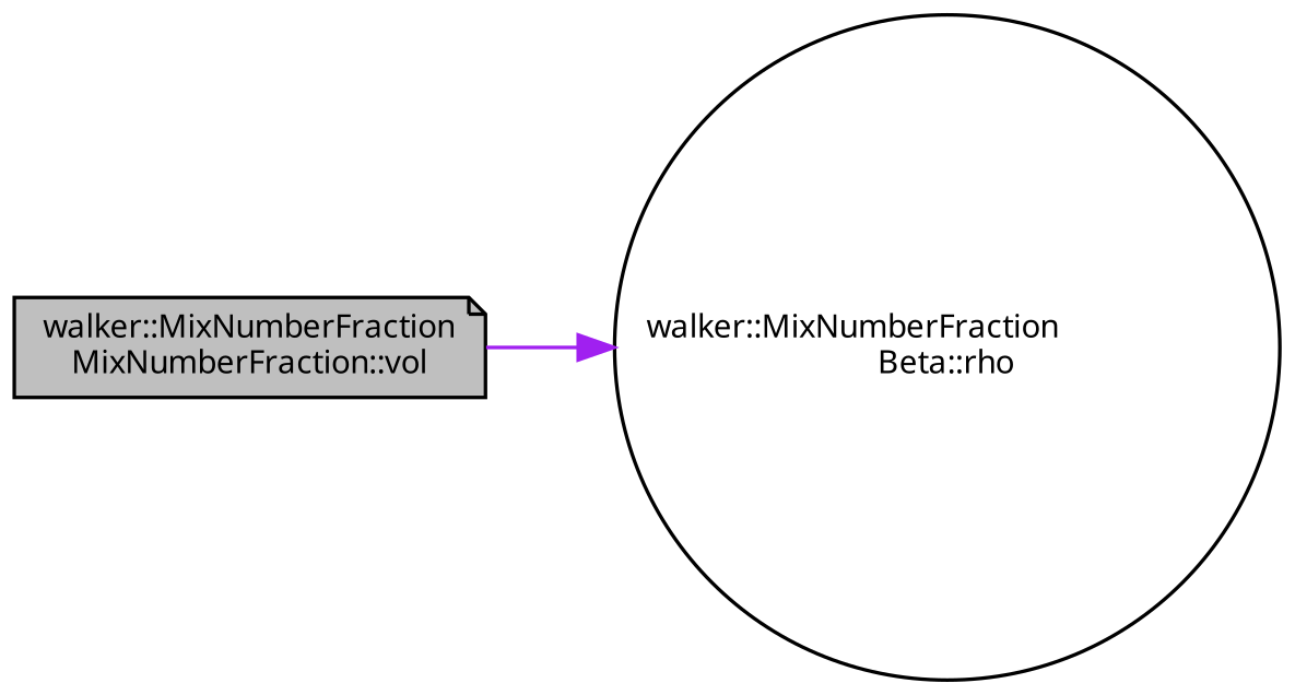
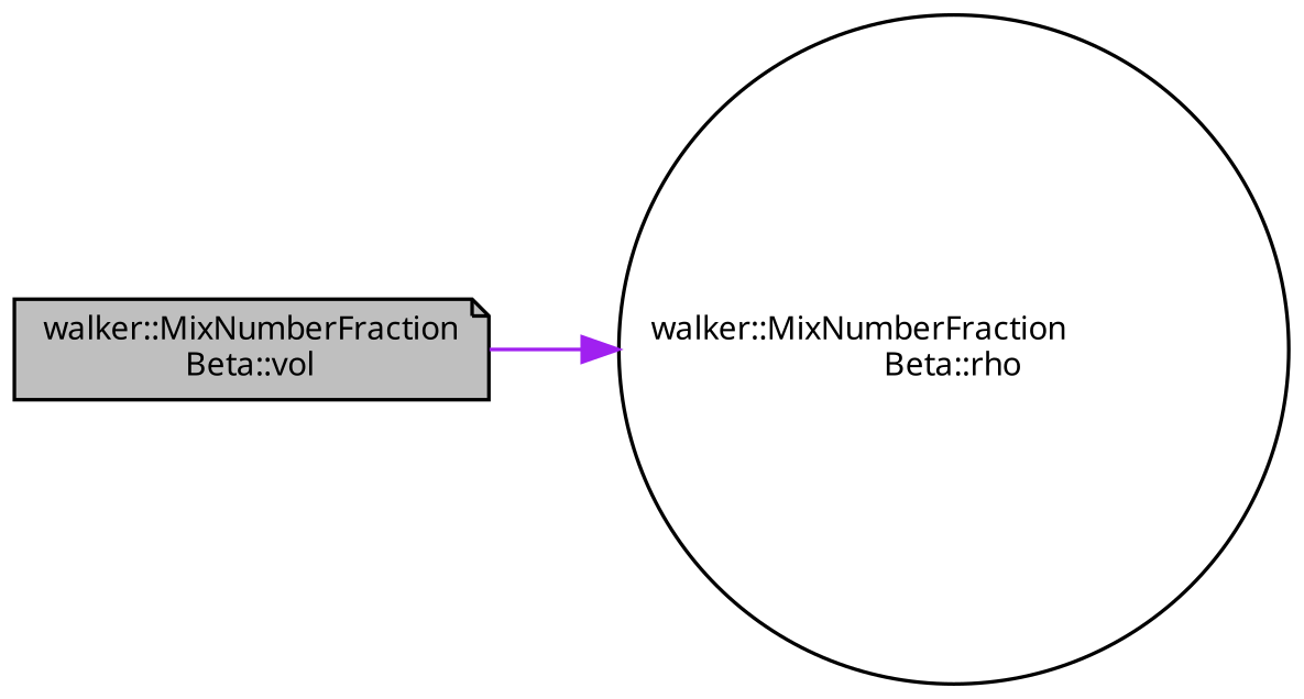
  digraph {
    rankdir=LR
    node [color=black fontname="sans-serif" fontsize=9]
-   n1 [fillcolor=grey75 fontcolor=black height=0.2 label="walker::MixNumberFraction\lMixNumberFraction::vol" shape=note style=filled width=0.4]
+   n1 [fillcolor=grey75 fontcolor=black height=0.2 label="walker::MixNumberFraction\lBeta::vol" shape=note style=filled width=0.4]
    n2 [height=0.2 label="walker::MixNumberFraction\lBeta::rho" shape=circle width=0.4]
    n1 -> n2 [color=purple fontname="sans-serif" fontsize=9 labelfontname="sans-serif" labelfontsize=9 style=solid]
  }
